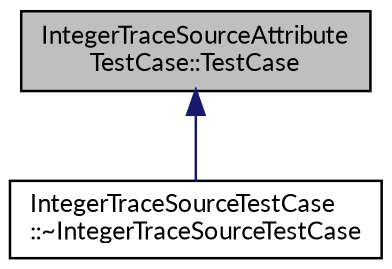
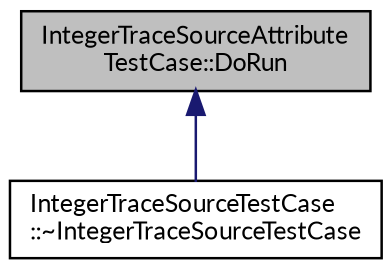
  digraph {
    rankdir=TB
    fontname=Lato
    node [color=black fontname=Lato fontsize=10 shape=record style=filled]
-   n1 [fillcolor=grey75 fontcolor=black height=0.2 label="IntegerTraceSourceAttribute\lTestCase::TestCase" width=0.4]
+   n1 [fillcolor=grey75 fontcolor=black height=0.2 label="IntegerTraceSourceAttribute\lTestCase::DoRun" width=0.4]
    n2 [fillcolor=white height=0.2 label="IntegerTraceSourceTestCase\l::~IntegerTraceSourceTestCase" width=0.4]
    n1 -> n2 [color=midnightblue dir=back fontname=Lato fontsize=10 labelfontname=Helvetica labelfontsize=10 style=solid]
  }
